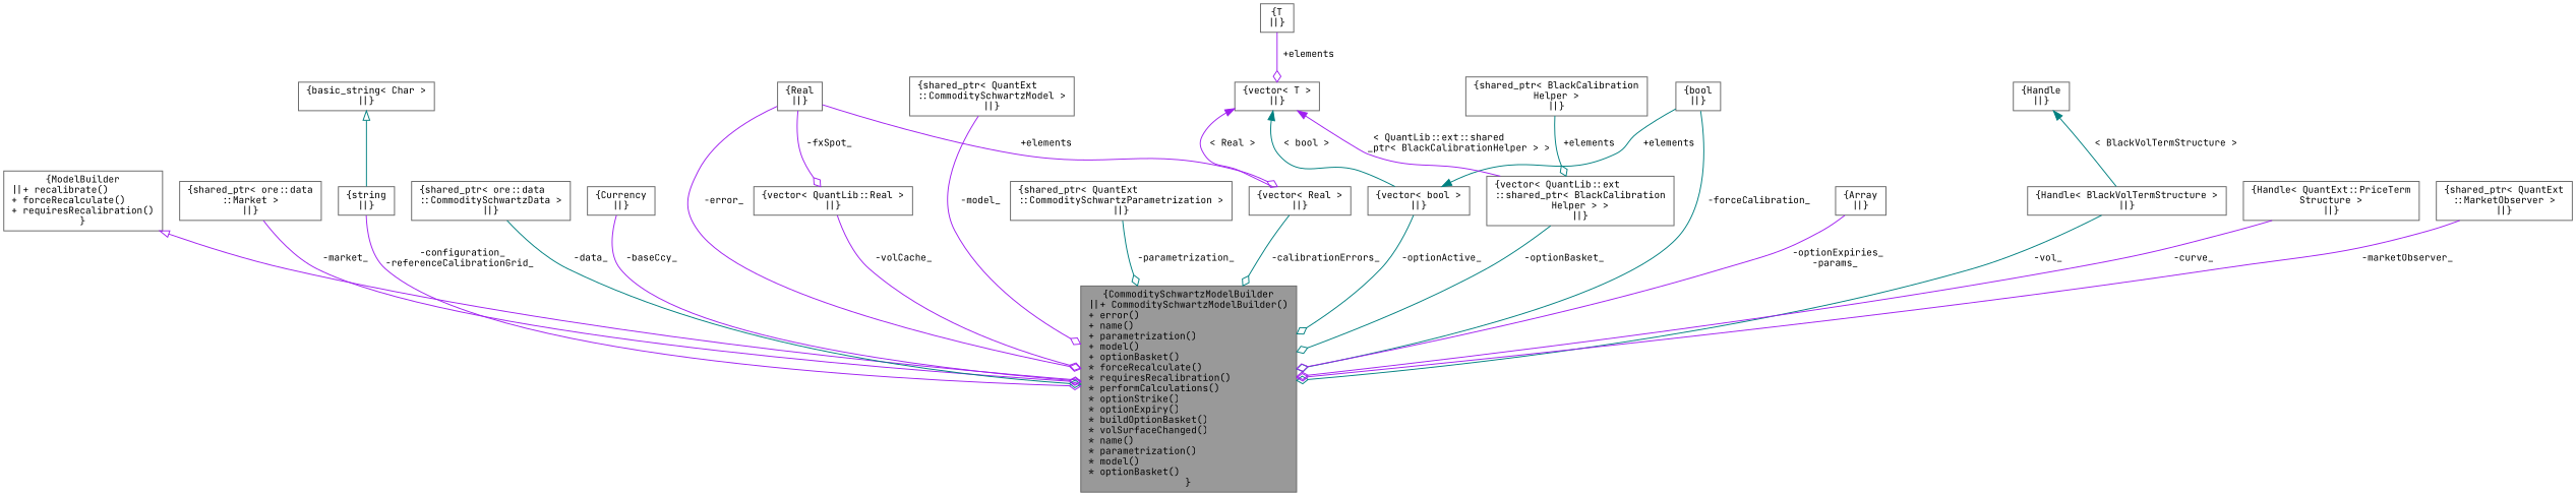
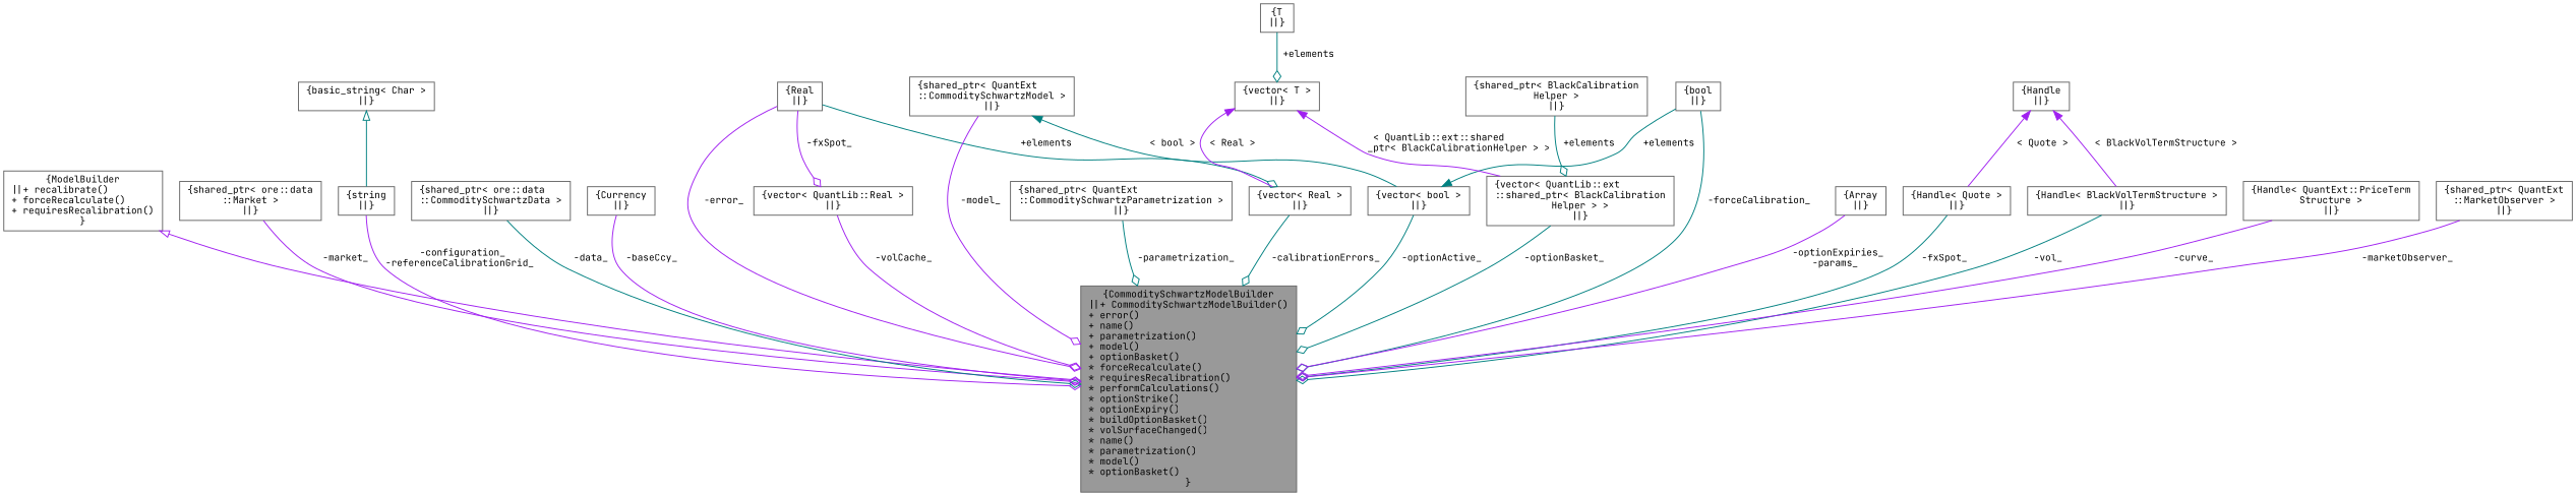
  digraph {
    fontname="JetBrains Mono"
    node [color=gray40 fillcolor=white fontname="JetBrains Mono" fontsize=10 shape=box style=filled]
    edge [color=purple fontname="JetBrains Mono" fontsize=10 labelfontname=Helvetica labelfontsize=10 style=solid arrowhead=odiamond]
    n1 [fillcolor=grey60 fontcolor=black height=0.2 label="{CommoditySchwartzModelBuilder\n||+ CommoditySchwartzModelBuilder()\l+ error()\l+ name()\l+ parametrization()\l+ model()\l+ optionBasket()\l* forceRecalculate()\l* requiresRecalibration()\l* performCalculations()\l* optionStrike()\l* optionExpiry()\l* buildOptionBasket()\l* volSurfaceChanged()\l* name()\l* parametrization()\l* model()\l* optionBasket()\l}" width=0.4]
    n2 [height=0.2 label="{ModelBuilder\n||+ recalibrate()\l+ forceRecalculate()\l+ requiresRecalibration()\l}" width=0.4]
    n3 [height=0.2 label="{shared_ptr\< ore::data\l::Market \>\n||}" width=0.4]
    n4 [height=0.2 label="{string\n||}" width=0.4]
    n5 [height=0.2 label="{basic_string\< Char \>\n||}" width=0.4]
    n6 [height=0.2 label="{shared_ptr\< ore::data\l::CommoditySchwartzData \>\n||}" width=0.4]
    n7 [height=0.2 label="{Currency\n||}" width=0.4]
    n8 [height=0.2 label="{Real\n||}" width=0.4]
    n9 [height=0.2 label="{vector\< QuantLib::Real \>\n||}" width=0.4]
    n10 [height=0.2 label="{vector\< Real \>\n||}" width=0.4]
    n11 [height=0.2 label="{shared_ptr\< QuantExt\l::CommoditySchwartzParametrization \>\n||}" width=0.4]
    n12 [height=0.2 label="{shared_ptr\< QuantExt\l::CommoditySchwartzModel \>\n||}" width=0.4]
    n13 [height=0.2 label="{vector\< bool \>\n||}" width=0.4]
    n14 [height=0.2 label="{bool\n||}" width=0.4]
    n15 [height=0.2 label="{vector\< T \>\n||}" width=0.4]
    n16 [height=0.2 label="{vector\< QuantLib::ext\l::shared_ptr\< BlackCalibration\lHelper \> \>\n||}" width=0.4]
    n17 [height=0.2 label="{T\n||}" width=0.4]
    n18 [height=0.2 label="{shared_ptr\< BlackCalibration\lHelper \>\n||}" width=0.4]
    n19 [height=0.2 label="{Array\n||}" width=0.4]
+   n20 [height=0.2 label="{Handle\< Quote \>\n||}" width=0.4]
    n21 [height=0.2 label="{Handle\n||}" width=0.4]
    n22 [height=0.2 label="{Handle\< BlackVolTermStructure \>\n||}" width=0.4]
    n23 [height=0.2 label="{Handle\< QuantExt::PriceTerm\lStructure \>\n||}" width=0.4]
    n24 [height=0.2 label="{shared_ptr\< QuantExt\l::MarketObserver \>\n||}" width=0.4]
    n2 -> n1 [arrowtail=onormal dir=back arrowhead=""]
    n3 -> n1 [label=" -market_"]
    n4 -> n1 [label=" -configuration_\n-referenceCalibrationGrid_"]
    n5 -> n4 [arrowtail=onormal color=teal dir=back arrowhead=""]
    n6 -> n1 [color=teal label=" -data_"]
    n7 -> n1 [label=" -baseCcy_"]
    n8 -> n1 [label=" -error_"]
    n8 -> n9 [label=" -fxSpot_"]
-   n8 -> n10 [label=" +elements"]
+   n8 -> n10 [color=teal label=" +elements"]
    n9 -> n1 [label=" -volCache_"]
    n10 -> n1 [color=teal label=" -calibrationErrors_"]
    n11 -> n1 [color=teal label=" -parametrization_"]
    n12 -> n1 [label=" -model_"]
    n13 -> n1 [color=teal label=" -optionActive_"]
    n14 -> n1 [color=teal label=" -forceCalibration_"]
    n14 -> n13 [arrowhead=normal color=teal label=" +elements"]
    n15 -> n10 [dir=back label=" \< Real \>" arrowhead=""]
-   n15 -> n13 [color=teal dir=back label=" \< bool \>" arrowhead=""]
+   n12 -> n13 [color=teal dir=back label=" \< bool \>" arrowhead=""]
    n15 -> n16 [dir=back label=" \< QuantLib::ext::shared\l_ptr\< BlackCalibrationHelper \> \>" arrowhead=""]
    n16 -> n1 [color=teal label=" -optionBasket_"]
-   n17 -> n15 [label=" +elements"]
+   n17 -> n15 [color=teal label=" +elements"]
    n18 -> n16 [color=teal label=" +elements"]
    n19 -> n1 [label=" -optionExpiries_\n-params_"]
-   n21 -> n22 [color=teal dir=back label=" \< BlackVolTermStructure \>" arrowhead=""]
+   n20 -> n1 [color=teal label=" -fxSpot_"]
+   n21 -> n20 [dir=back label=" \< Quote \>" arrowhead=""]
+   n21 -> n22 [dir=back label=" \< BlackVolTermStructure \>" arrowhead=""]
    n22 -> n1 [color=teal label=" -vol_"]
    n23 -> n1 [label=" -curve_"]
    n24 -> n1 [label=" -marketObserver_"]
  }
